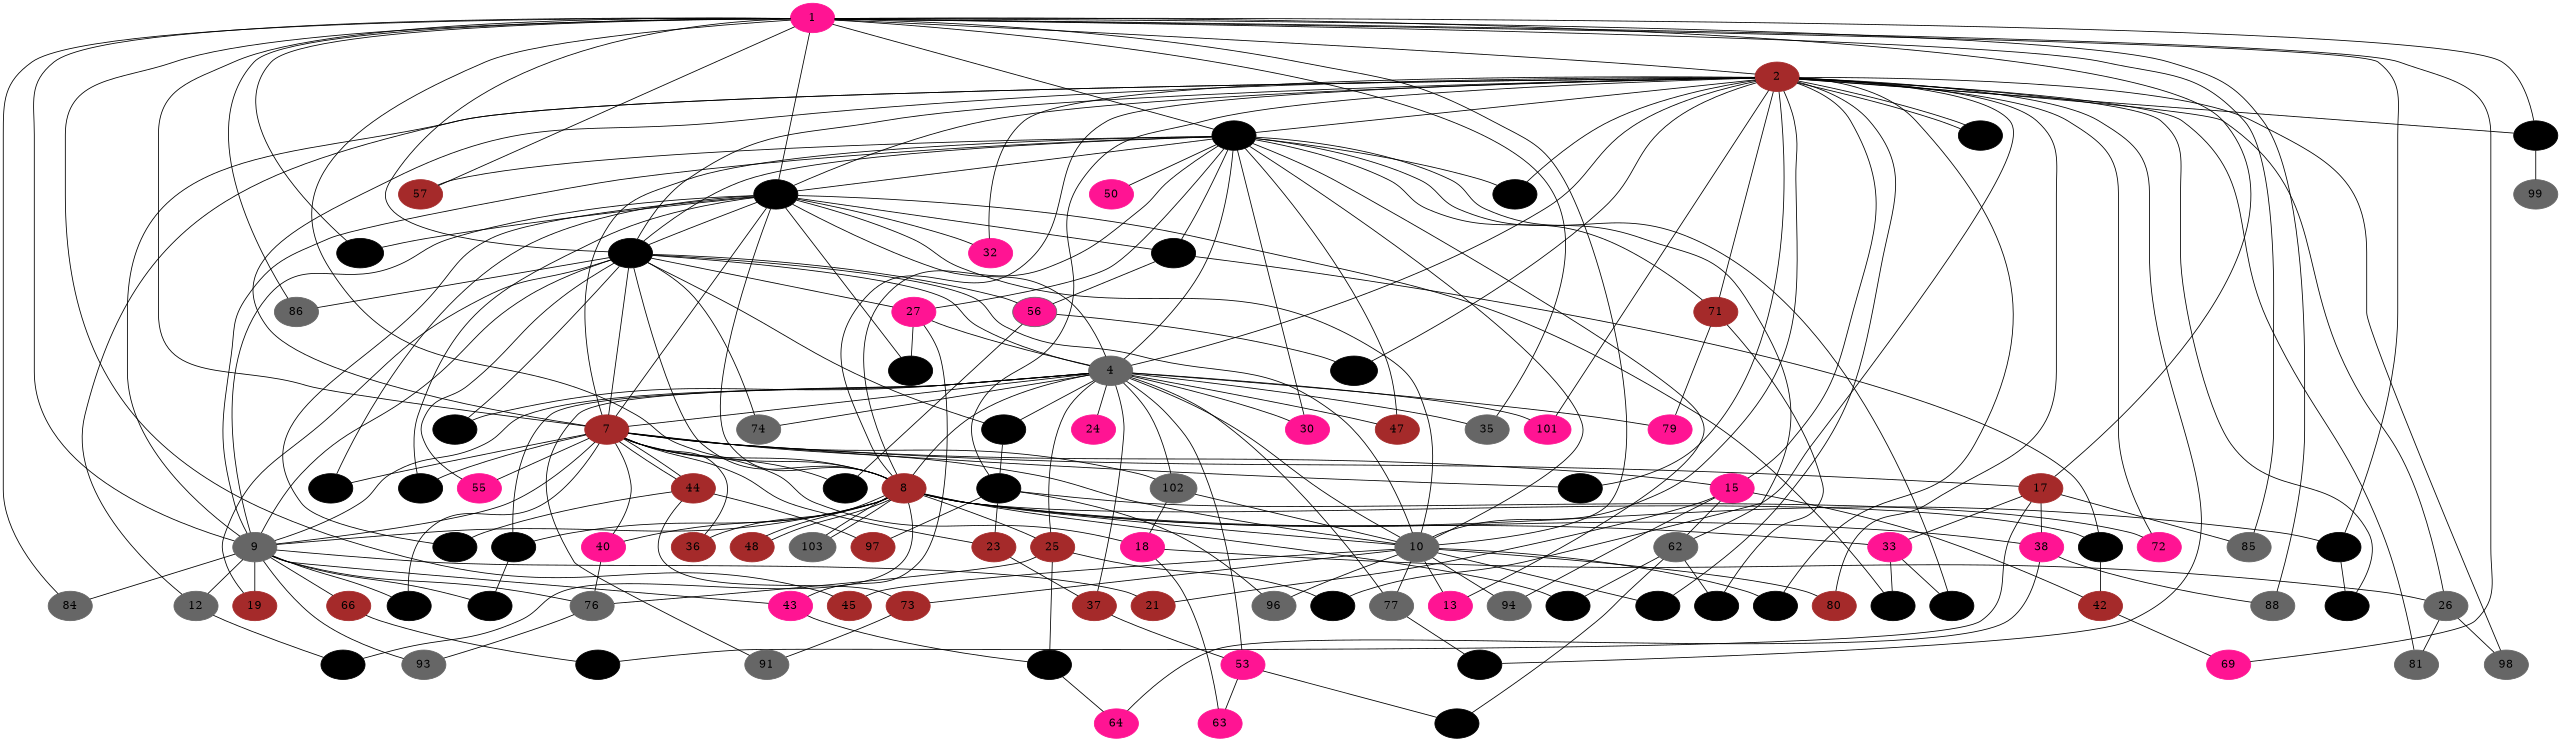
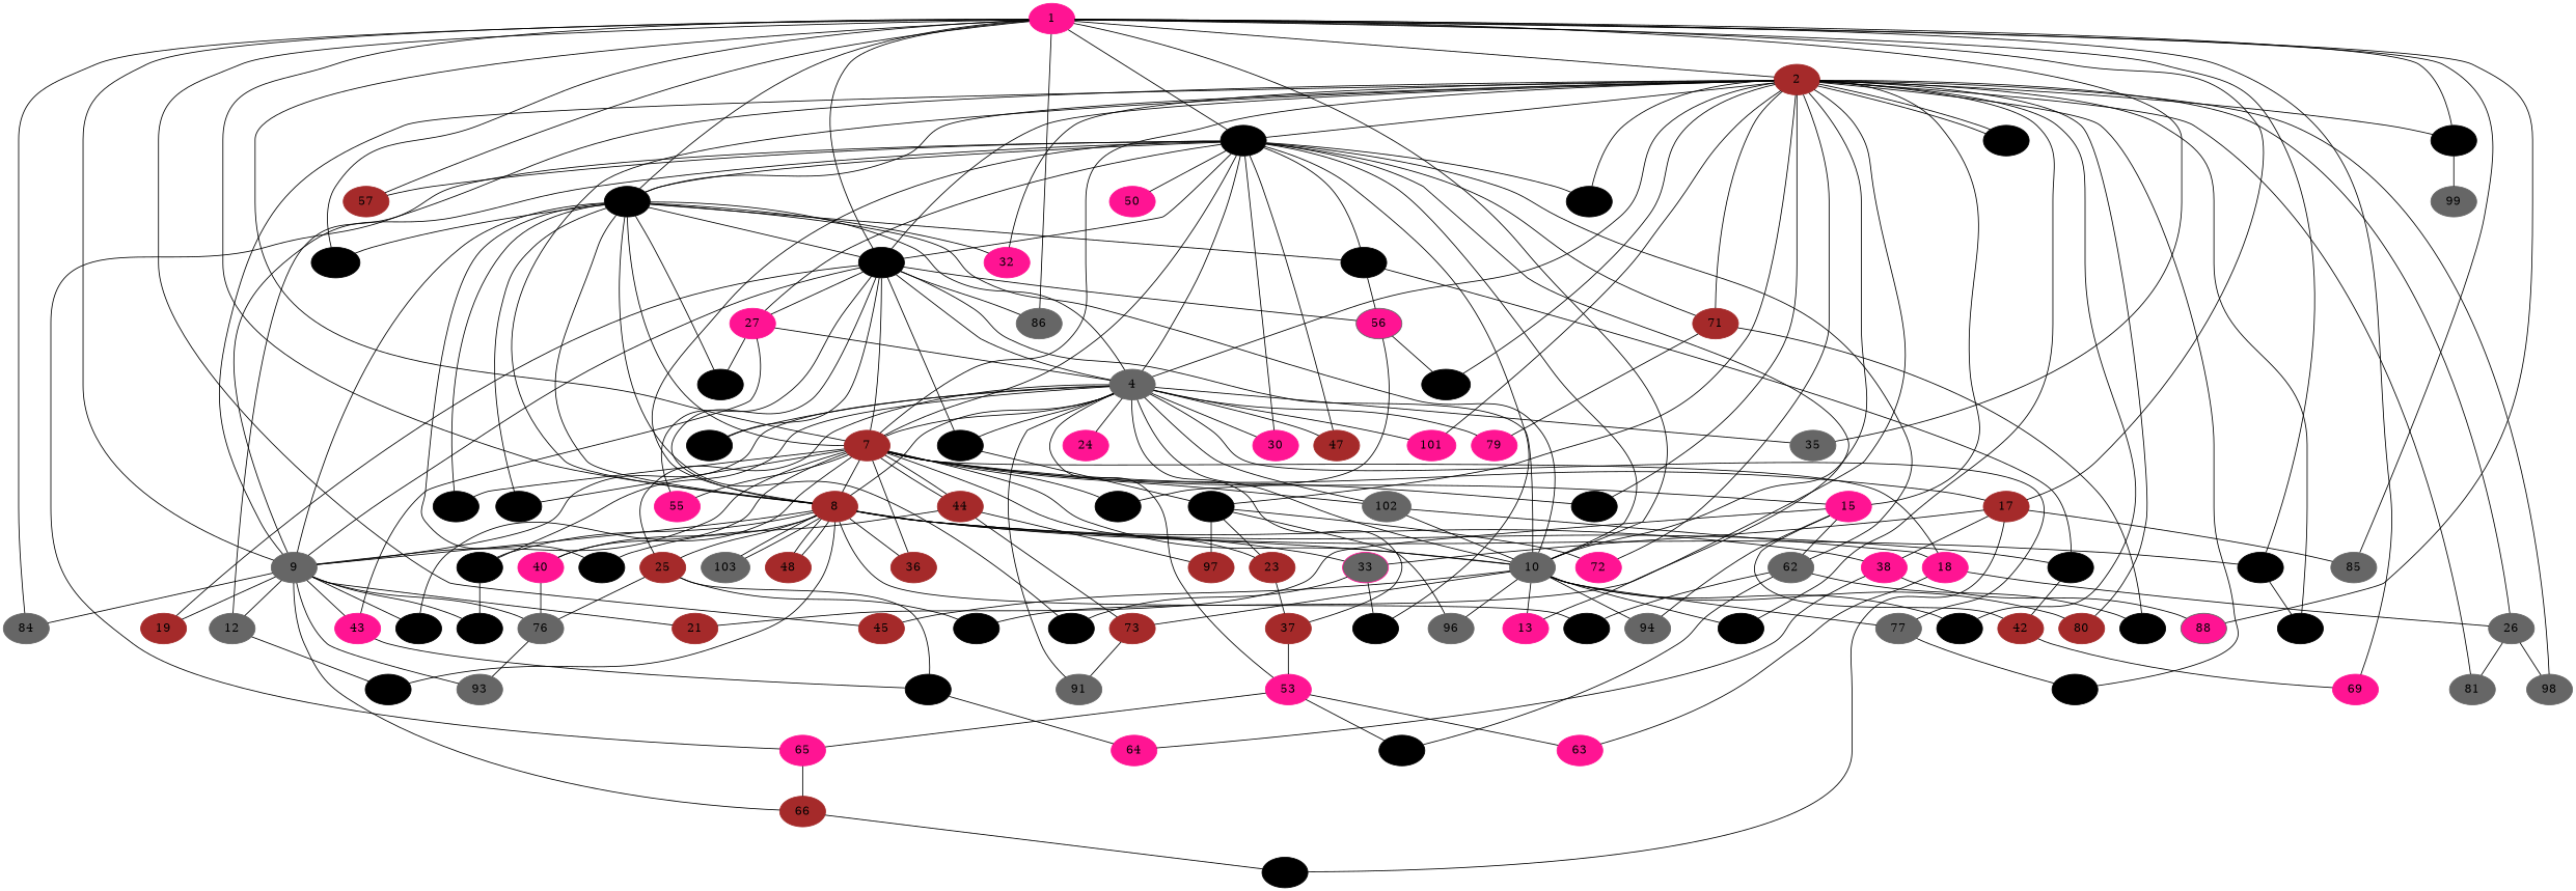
  graph {
    node [color=black style=filled]
    1 [color=deeppink]
    2 [color=brown]
    3
    5
    6
    7 [color=brown]
    8 [color=brown]
    9 [color=gray40]
    10 [color=gray40]
    17 [color=brown]
    35 [color=gray40]
    45 [color=brown]
    46
    52
    57 [color=brown]
    69 [color=deeppink]
    84 [color=gray40]
    85 [color=gray40]
    86 [color=gray40]
-   88 [color=gray40]
+   88 [color=gray40 fillcolor=deeppink]
    100
    4 [color=gray40]
    12 [color=gray40]
    15 [color=deeppink]
    16
    22
    26 [color=gray40]
    31
    32 [color=deeppink]
    49
    70
    71 [color=brown]
    72 [color=deeppink]
    78
    80 [color=brown]
    81 [color=gray40]
    82
    89
    92
    98 [color=gray40]
    101 [color=deeppink]
    104
    11
    13 [color=deeppink]
    27 [color=deeppink]
    30 [color=deeppink]
    47 [color=brown]
    50 [color=deeppink]
    62 [color=gray40]
+   65 [color=deeppink]
    83
    14
    24 [color=deeppink]
    25 [color=brown]
    34
    37 [color=brown]
    41
    53 [color=deeppink]
-   74 [color=gray40]
    77 [color=gray40]
    79 [color=deeppink]
    91 [color=gray40]
    102 [color=gray40]
    39
    51
    54
    61
    67
    19 [color=brown]
    55 [color=deeppink]
    56 [color=gray40 fillcolor=deeppink]
    18 [color=deeppink]
    23 [color=brown]
    28
    36 [color=brown]
    40 [color=deeppink]
    44 [color=brown]
    68
    20
    29
-   33 [color=deeppink]
+   33 [color=deeppink fillcolor=gray40]
    38 [color=deeppink]
    48 [color=brown]
    90
    103 [color=gray40]
    21 [color=brown]
    43 [color=deeppink]
    60
    66 [color=brown]
    76 [color=gray40]
    93 [color=gray40]
    73 [color=brown]
    94 [color=gray40]
    96 [color=gray40]
    87
    99 [color=gray40]
    42 [color=brown]
    97 [color=brown]
    75
    95
    59
    63 [color=deeppink]
    64 [color=deeppink]
    1 -- 2
    1 -- 3
    1 -- 5
    1 -- 6
    1 -- 7
    1 -- 8
    1 -- 9
    1 -- 10
    1 -- 17
    1 -- 35
    1 -- 45
    1 -- 46
    1 -- 52
    1 -- 57
    1 -- 69
    1 -- 84
    1 -- 85
    1 -- 86
    1 -- 88
    1 -- 100
    2 -- 3
    2 -- 5
    2 -- 6
    2 -- 7
    2 -- 8
    2 -- 9
    2 -- 10
    2 -- 46
    2 -- 4
    2 -- 12
    2 -- 15
    2 -- 16
    2 -- 22
    2 -- 26
    2 -- 31
    2 -- 32
    2 -- 49
    2 -- 70
    2 -- 70
    2 -- 71
    2 -- 72
    2 -- 78
    2 -- 80
    2 -- 81
    2 -- 82
    2 -- 89
    2 -- 92
    2 -- 98
    2 -- 101
    2 -- 104
    3 -- 5
    3 -- 6
    3 -- 7
    3 -- 8
    3 -- 9
    3 -- 10
    3 -- 57
    3 -- 4
    3 -- 71
    3 -- 82
    3 -- 11
    3 -- 13
    3 -- 27
    3 -- 30
    3 -- 47
    3 -- 50
    3 -- 62
+   3 -- 65
    3 -- 83
    5 -- 6
    5 -- 7
    5 -- 8
    5 -- 9
    5 -- 10
    5 -- 100
    5 -- 32
    5 -- 11
    5 -- 39
    5 -- 51
    5 -- 54
    5 -- 61
    5 -- 67
    6 -- 7
    6 -- 8
    6 -- 9
    6 -- 10
    6 -- 86
    6 -- 27
    6 -- 14
    6 -- 41
-   6 -- 74
    6 -- 19
    6 -- 55
    6 -- 56
    7 -- 8
    7 -- 9
    7 -- 10
    7 -- 17
    7 -- 15
    7 -- 16
    7 -- 102
    7 -- 54
    7 -- 61
    7 -- 55
    7 -- 18
    7 -- 23
    7 -- 28
    7 -- 36
    7 -- 40
    7 -- 44
    7 -- 44
    7 -- 68
    8 -- 9
    8 -- 10
    8 -- 52
    8 -- 25
    8 -- 34
    8 -- 36
    8 -- 40
    8 -- 20
    8 -- 29
    8 -- 33
    8 -- 38
    8 -- 48
    8 -- 48
    8 -- 90
    8 -- 103
    8 -- 103
    9 -- 84
    9 -- 12
    9 -- 19
    9 -- 28
    9 -- 21
    9 -- 43
    9 -- 60
    9 -- 66
    9 -- 76
    9 -- 93
    10 -- 45
    10 -- 31
    10 -- 78
    10 -- 80
    10 -- 13
    10 -- 77
    10 -- 73
    10 -- 94
    10 -- 96
    17 -- 85
    17 -- 33
    17 -- 38
    17 -- 87
    46 -- 99
    52 -- 92
    4 -- 5
    4 -- 6
    4 -- 7
    4 -- 8
    4 -- 9
    4 -- 10
    4 -- 35
    4 -- 101
    4 -- 30
    4 -- 47
    4 -- 14
    4 -- 24
    4 -- 25
    4 -- 34
    4 -- 37
    4 -- 41
    4 -- 53
-   4 -- 74
    4 -- 77
    4 -- 79
    4 -- 91
    4 -- 102
    12 -- 29
    15 -- 62
    15 -- 21
    15 -- 94
    15 -- 42
    22 -- 72
    22 -- 23
    22 -- 96
    22 -- 97
    26 -- 81
    26 -- 98
    71 -- 79
    71 -- 75
    11 -- 56
    11 -- 20
    27 -- 4
    27 -- 39
    27 -- 43
    62 -- 90
    62 -- 75
    62 -- 95
+   65 -- 66
    14 -- 22
    25 -- 49
    25 -- 76
    25 -- 59
    34 -- 60
    37 -- 53
+   53 -- 65
    53 -- 95
    53 -- 63
    77 -- 89
    102 -- 10
    102 -- 18
    56 -- 104
    56 -- 68
    18 -- 26
    18 -- 63
    23 -- 37
    40 -- 76
    44 -- 51
    44 -- 73
    44 -- 97
    20 -- 42
    33 -- 83
    33 -- 67
    38 -- 88
    38 -- 64
    43 -- 59
    66 -- 87
    76 -- 93
    73 -- 91
    42 -- 69
    59 -- 64
  }
